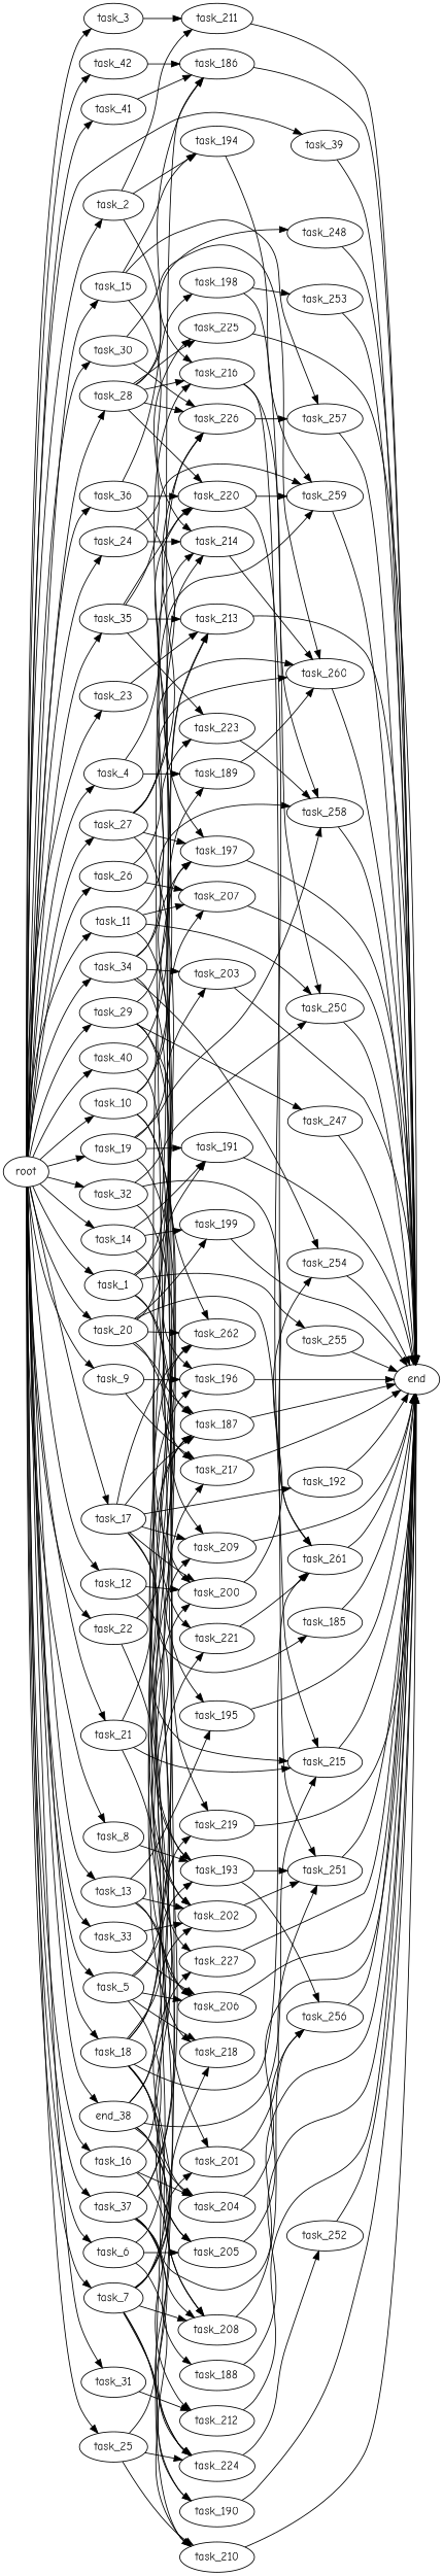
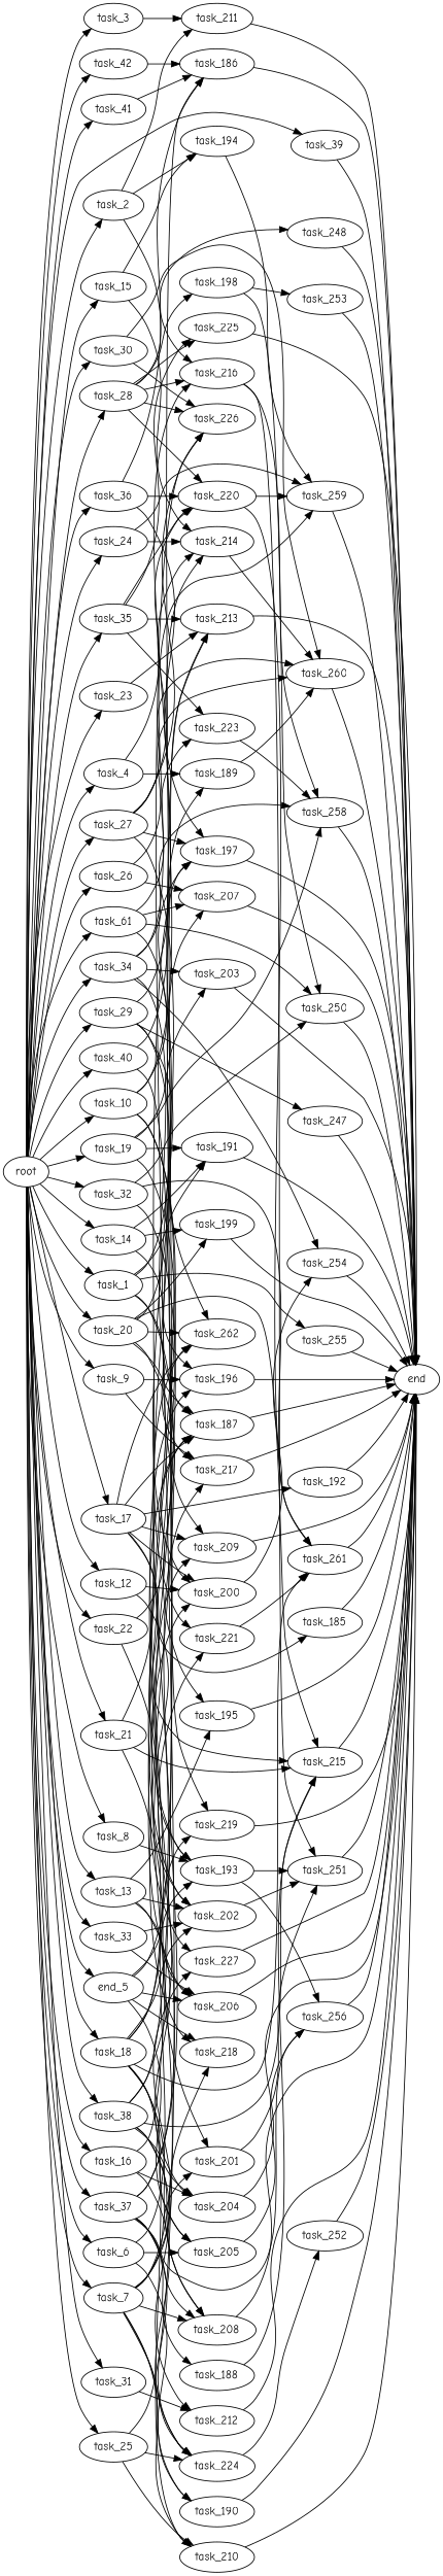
  digraph {
    fontname="Comic Neue"
    rankdir=LR
    node [fontname="Comic Neue"]
    edge [fontname="Comic Neue"]
    root
-   task_11
+   task_11 [label=task_61]
    task_2
    task_42
    task_34
    task_21
    task_23
    task_35
    task_33
    task_14
    task_3
    task_39
    task_22
    task_15
-   task_5
+   task_5 [label=end_5]
    task_30
    task_9
    task_27
    task_29
    task_20
    task_40
    task_8
    task_28
    task_41
    task_31
    task_12
    task_32
    task_10
    task_1
    task_4
    task_13
    task_36
    task_16
    task_37
    task_24
    task_18
    task_26
    task_25
    task_19
-   task_38 [label=end_38]
+   task_38
    task_17
    task_6
    task_7
    task_250
    task_200
    task_223
    task_207
    task_216
    task_194
    task_211
    task_186
    task_259
    task_254
    task_187
    task_203
    task_258
    task_201
    task_215
    task_197
    task_213
    task_225
    task_220
    task_206
    task_202
    task_196
    task_199
    task_191
    end
-   task_257
    task_214
    task_193
    task_205
    task_262
    task_218
    task_226
    task_260
    task_217
    task_209
    task_247
    task_221
    task_195
    task_219
    task_198
    task_248
    task_212
    task_261
    task_189
    task_255
    task_204
    task_224
    task_256
    task_188
    task_208
    task_210
    n95 [label=task_227]
    task_185
    task_192
    task_190
    task_251
    task_253
    task_252
    root -> task_11
    root -> task_2
    root -> task_42
    root -> task_34
    root -> task_21
    root -> task_23
    root -> task_35
    root -> task_33
    root -> task_14
    root -> task_3
    root -> task_39
    root -> task_22
    root -> task_15
    root -> task_5
    root -> task_30
    root -> task_9
    root -> task_27
    root -> task_29
    root -> task_20
    root -> task_40
    root -> task_8
    root -> task_28
    root -> task_41
    root -> task_31
    root -> task_12
    root -> task_32
    root -> task_10
    root -> task_1
    root -> task_4
    root -> task_13
    root -> task_36
    root -> task_16
    root -> task_37
    root -> task_24
    root -> task_18
    root -> task_26
    root -> task_25
    root -> task_19
    root -> task_38
    root -> task_17
    root -> task_6
    root -> task_7
    task_11 -> task_250
    task_11 -> task_200
    task_11 -> task_223
    task_11 -> task_207
    task_2 -> task_216
    task_2 -> task_194
    task_2 -> task_211
    task_42 -> task_186
    task_34 -> task_259
    task_34 -> task_254
    task_34 -> task_187
    task_34 -> task_203
    task_34 -> task_258
    task_21 -> task_201
    task_21 -> task_215
    task_21 -> task_197
    task_23 -> task_213
    task_35 -> task_223
    task_35 -> task_213
    task_35 -> task_225
    task_35 -> task_220
    task_33 -> task_206
    task_33 -> task_202
    task_14 -> task_196
    task_14 -> task_199
    task_14 -> task_191
    task_3 -> task_211
    task_39 -> end
    task_22 -> task_187
    task_22 -> task_202
    task_15 -> task_194
-   task_15 -> task_257
    task_15 -> task_214
    task_5 -> task_206
    task_5 -> task_193
    task_5 -> task_205
    task_5 -> task_262
    task_5 -> task_218
    task_30 -> task_226
    task_30 -> task_260
    task_9 -> task_196
    task_9 -> task_217
    task_27 -> task_197
    task_27 -> task_214
    task_27 -> task_226
    task_27 -> task_260
    task_27 -> task_209
    task_29 -> task_216
    task_29 -> task_262
    task_29 -> task_247
    task_29 -> task_221
    task_20 -> task_207
    task_20 -> task_187
    task_20 -> task_215
    task_20 -> task_199
    task_20 -> task_262
    task_20 -> task_195
    task_40 -> task_213
    task_40 -> task_219
    task_8 -> task_193
    task_28 -> task_216
    task_28 -> task_225
    task_28 -> task_220
    task_28 -> task_226
    task_28 -> task_198
    task_28 -> task_248
    task_41 -> task_186
    task_31 -> task_212
    task_12 -> task_200
    task_12 -> task_193
    task_32 -> task_250
    task_32 -> task_206
    task_32 -> task_261
    task_10 -> task_197
    task_10 -> task_202
    task_10 -> task_214
    task_10 -> task_193
    task_1 -> task_191
    task_1 -> task_218
    task_1 -> task_217
    task_1 -> task_189
    task_1 -> task_255
    task_4 -> task_220
    task_4 -> task_189
    task_13 -> task_206
    task_13 -> task_202
    task_13 -> task_195
    task_13 -> task_204
    task_36 -> task_186
    task_36 -> task_197
    task_36 -> task_220
    task_16 -> task_186
    task_16 -> task_204
    task_16 -> task_224
    task_37 -> task_187
    task_37 -> task_217
    task_37 -> task_224
    task_37 -> task_256
    task_37 -> task_188
    task_37 -> task_208
    task_24 -> task_259
    task_24 -> task_214
    task_18 -> task_202
    task_18 -> task_196
    task_18 -> task_205
    task_18 -> task_209
    task_18 -> task_261
    task_18 -> task_208
    task_18 -> task_210
    task_26 -> task_207
    task_26 -> task_260
    task_25 -> task_226
    task_25 -> task_224
    task_25 -> task_210
    task_19 -> task_203
    task_19 -> task_258
    task_19 -> task_191
    task_19 -> n95
    task_38 -> task_215
    task_38 -> task_213
    task_38 -> task_221
    task_38 -> task_212
    task_38 -> task_204
    task_38 -> task_208
    task_17 -> task_200
    task_17 -> task_187
    task_17 -> task_215
    task_17 -> task_262
    task_17 -> task_209
    task_17 -> task_185
    task_17 -> task_192
    task_6 -> task_205
    task_6 -> task_219
    task_6 -> task_190
    task_7 -> task_200
    task_7 -> task_201
    task_7 -> task_218
    task_7 -> task_224
    task_7 -> task_208
    task_7 -> task_210
    task_7 -> n95
    task_7 -> task_190
    task_250 -> end
    task_200 -> task_254
    task_223 -> task_258
    task_207 -> end
    task_216 -> task_258
    task_216 -> task_251
    task_194 -> task_259
    task_211 -> end
    task_186 -> end
    task_259 -> end
    task_254 -> end
    task_187 -> end
    task_203 -> end
    task_258 -> end
    task_201 -> task_251
    task_215 -> end
    task_197 -> end
    task_213 -> end
    task_225 -> end
    task_220 -> task_259
    task_220 -> task_261
    task_206 -> end
    task_202 -> task_251
    task_196 -> end
    task_199 -> end
    task_191 -> end
-   task_257 -> end
    task_214 -> task_260
    task_193 -> task_256
    task_193 -> task_251
    task_205 -> task_256
-   task_226 -> task_257
    task_260 -> end
    task_217 -> end
    task_209 -> end
    task_247 -> end
    task_221 -> task_261
    task_195 -> end
    task_219 -> end
    task_198 -> task_250
    task_198 -> task_253
    task_248 -> end
    task_212 -> end
    task_261 -> end
    task_189 -> task_260
    task_255 -> end
    task_204 -> end
    task_224 -> task_252
    task_256 -> end
-   task_188 -> end
+   task_188 -> task_215
    task_208 -> end
    task_210 -> end
    n95 -> end
    task_185 -> end
    task_192 -> end
    task_190 -> end
    task_251 -> end
    task_253 -> end
    task_252 -> end
  }
